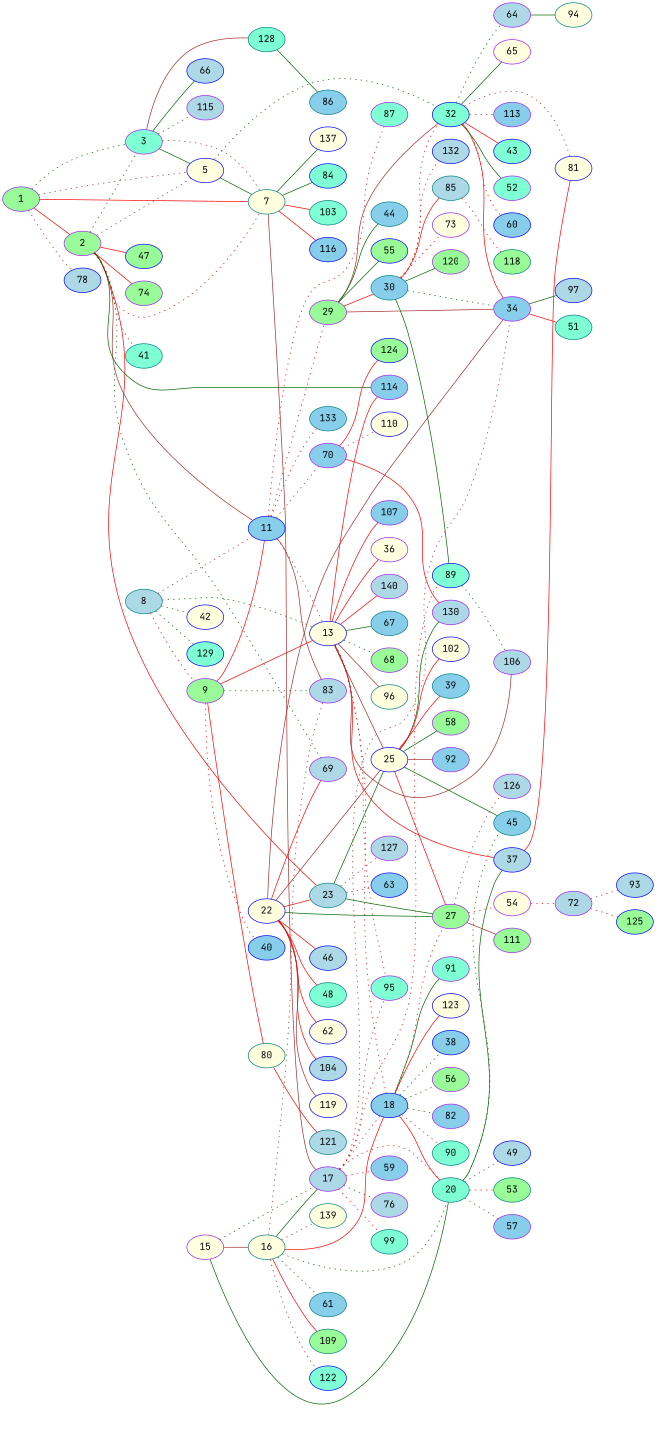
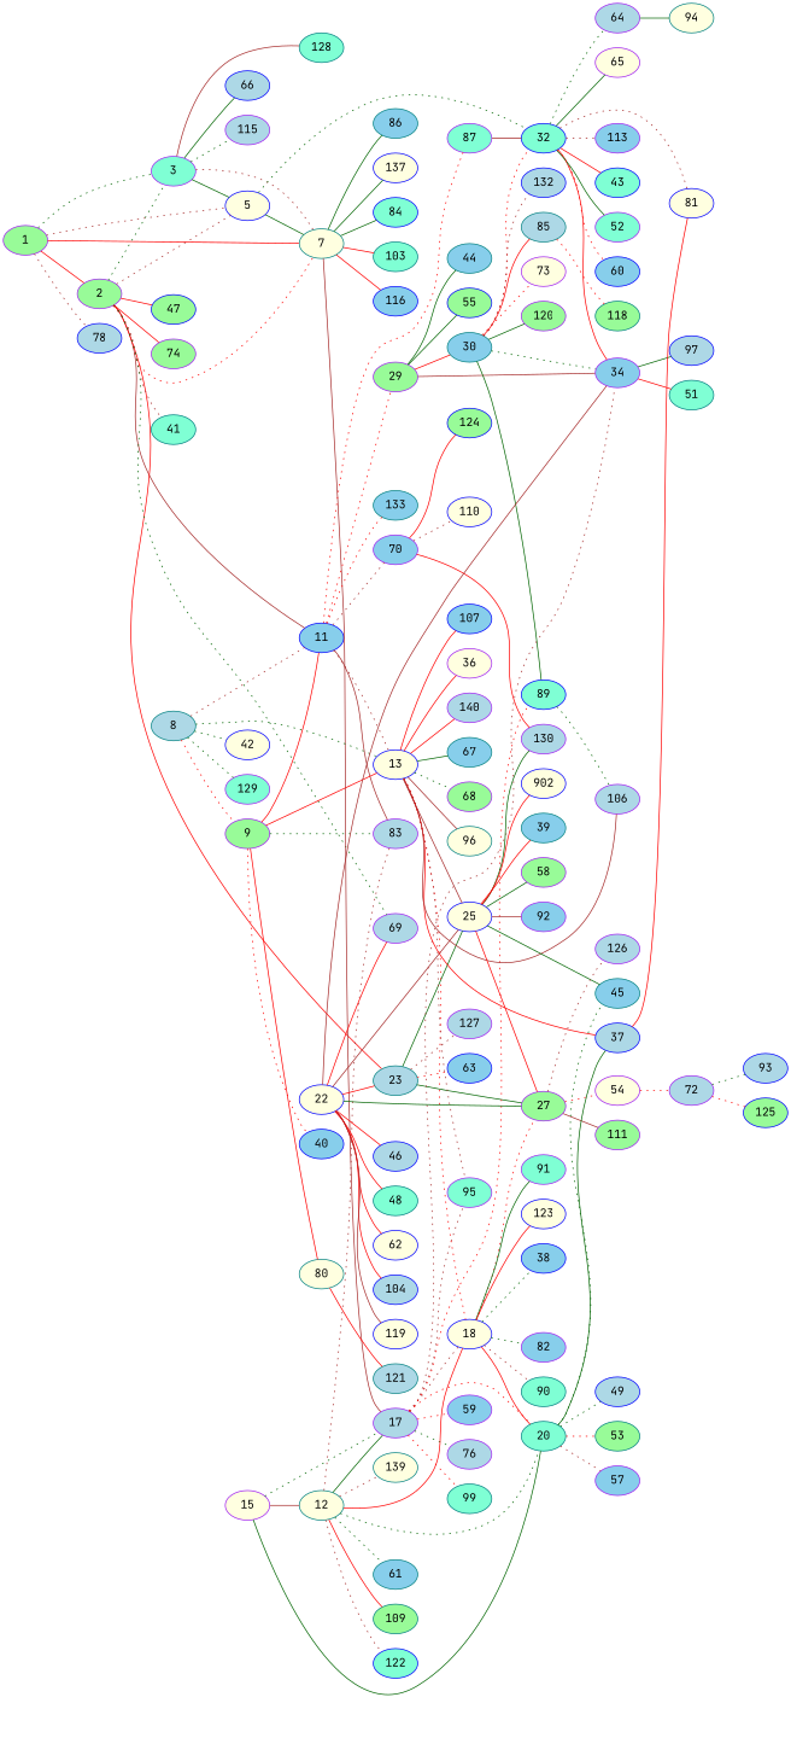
  graph {
    fontname="JetBrains Mono"
    rankdir=LR
    node [color=purple fillcolor=lightblue fontname="JetBrains Mono" style=filled]
    edge [color=red fontname="JetBrains Mono" style=solid]
    1 [fillcolor=palegreen super="+4"]
    2 [fillcolor=palegreen super="+6"]
    3 [fillcolor=aquamarine super="+79"]
    5 [color=blue fillcolor=lightyellow super="+105"]
    7 [color=teal fillcolor=lightyellow super="+71"]
    78 [color=blue]
    11 [color=blue fillcolor=skyblue super="+12"]
    23 [color=teal super="+26"]
    41 [color=teal fillcolor=aquamarine]
    47 [color=blue fillcolor=palegreen]
    69
    74 [fillcolor=palegreen super="+136"]
-   114 [fillcolor=skyblue]
    66 [color=blue]
    115
    128 [color=teal fillcolor=aquamarine]
    32 [color=blue fillcolor=aquamarine super="+33"]
    17 [super="+98"]
    84 [color=blue fillcolor=aquamarine]
    86 [color=teal fillcolor=skyblue]
    103 [color=teal fillcolor=aquamarine]
    116 [color=blue fillcolor=skyblue]
    137 [color=blue fillcolor=lightyellow]
    13 [color=blue fillcolor=lightyellow super="+14"]
    83 [super="+88"]
    29 [fillcolor=palegreen super="+31"]
    70 [fillcolor=skyblue]
    87 [fillcolor=aquamarine]
    133 [color=teal fillcolor=skyblue]
    25 [color=blue fillcolor=lightyellow super="+135"]
    27 [fillcolor=palegreen super="+28"]
    63 [color=blue fillcolor=skyblue super="+131"]
    127
    34 [fillcolor=skyblue super="+35"]
    43 [color=blue fillcolor=aquamarine super="+100"]
    52 [fillcolor=aquamarine]
    60 [color=blue fillcolor=skyblue]
    64
    65 [fillcolor=lightyellow]
    81 [color=blue fillcolor=lightyellow]
    113 [fillcolor=skyblue]
-   18 [color=blue fillcolor=skyblue super="+21"]
+   18 [color=blue fillcolor=lightyellow super="+21"]
    95 [fillcolor=aquamarine]
    20 [color=teal fillcolor=aquamarine super="+138"]
    59 [fillcolor=skyblue]
    76
    89 [color=blue fillcolor=aquamarine super="+112"]
    99 [color=teal fillcolor=aquamarine]
    8 [color=teal super="+50"]
    9 [fillcolor=palegreen super="+10"]
    42 [color=blue fillcolor=lightyellow]
-   129 [color=blue fillcolor=aquamarine]
+   129 [fillcolor=aquamarine]
    40 [color=blue fillcolor=skyblue]
    80 [color=teal fillcolor=lightyellow]
    36 [fillcolor=lightyellow]
    37 [color=blue]
    67 [color=teal fillcolor=skyblue]
    68 [fillcolor=palegreen]
    96 [color=teal fillcolor=lightyellow]
    106
-   107 [fillcolor=skyblue super="+108"]
+   107 [color=blue fillcolor=skyblue super="+108"]
    140
    121 [color=teal]
    30 [color=teal fillcolor=skyblue super="+117"]
    44 [color=teal fillcolor=skyblue]
    55 [color=blue fillcolor=palegreen]
    130
    110 [color=blue fillcolor=lightyellow]
    124 [color=blue fillcolor=palegreen]
    38 [color=blue fillcolor=skyblue]
-   56 [fillcolor=palegreen]
    82 [fillcolor=skyblue]
    90 [color=teal fillcolor=aquamarine]
    91 [fillcolor=aquamarine]
    123 [color=blue fillcolor=lightyellow]
    45 [color=teal fillcolor=skyblue super="+134"]
    39 [color=teal fillcolor=skyblue super="+77"]
    58 [fillcolor=palegreen]
    92 [fillcolor=skyblue]
-   102 [color=blue fillcolor=lightyellow]
-   16 [color=teal fillcolor=lightyellow super="+19"]
+   102 [color=blue fillcolor=lightyellow label=902]
+   16 [color=teal fillcolor=lightyellow super="+19" label=12]
    61 [color=teal fillcolor=skyblue]
    109 [color=teal fillcolor=palegreen]
    122 [color=blue fillcolor=aquamarine]
    139 [color=teal fillcolor=lightyellow]
    15 [fillcolor=lightyellow]
    49 [color=blue]
    53 [color=teal fillcolor=palegreen]
    57 [fillcolor=skyblue]
    51 [color=teal fillcolor=aquamarine]
    97 [color=blue]
    54 [fillcolor=lightyellow super="+75"]
    111 [fillcolor=palegreen]
    126
    22 [color=blue fillcolor=lightyellow super="+24"]
    46 [color=blue]
    48 [color=teal fillcolor=aquamarine]
    62 [color=blue fillcolor=lightyellow]
    104 [color=blue]
    119 [color=blue fillcolor=lightyellow]
    72 [super="+101"]
    73 [fillcolor=lightyellow]
    85 [color=teal]
    120 [fillcolor=palegreen]
    132 [color=blue]
    118 [color=teal fillcolor=palegreen]
    94 [color=teal fillcolor=lightyellow]
    93 [color=blue]
    125 [color=blue fillcolor=palegreen]
    1 -- 2 [weight=4]
    1 -- 3 [color=darkgreen style=dotted weight=2]
    1 -- 5 [color=brown style=dotted weight=2]
    1 -- 7 [weight=2]
    1 -- 78 [color=brown style=dotted]
    2 -- 3 [color=darkgreen style=dotted weight=2]
    2 -- 5 [color=brown style=dotted weight=2]
    2 -- 7 [style=dotted weight=2]
    2 -- 11 [color=brown]
    2 -- 23
    2 -- 41 [color=brown style=dotted]
    2 -- 47
    2 -- 69 [color=darkgreen style=dotted]
    2 -- 74
-   2 -- 114 [color=darkgreen]
    3 -- 5 [color=darkgreen]
    3 -- 7 [color=brown style=dotted]
    3 -- 66 [color=darkgreen]
    3 -- 115 [color=darkgreen style=dotted]
    3 -- 128 [color=brown]
    5 -- 7 [color=darkgreen]
    5 -- 32 [color=darkgreen style=dotted]
    7 -- 17 [color=brown]
    7 -- 84 [color=darkgreen]
-   128 -- 86 [color=darkgreen]
+   7 -- 86 [color=darkgreen]
    7 -- 103
    7 -- 116
    7 -- 137 [color=darkgreen]
    11 -- 13 [color=brown style=dotted weight=4]
    11 -- 83 [color=brown]
    11 -- 29 [style=dotted]
    11 -- 70 [color=brown style=dotted]
    11 -- 87 [style=dotted]
    11 -- 133 [style=dotted]
    23 -- 25 [color=darkgreen weight=2]
    23 -- 27 [color=darkgreen weight=4]
    23 -- 63 [style=dotted]
    23 -- 127 [color=brown style=dotted]
    32 -- 34 [weight=4]
    32 -- 43
    32 -- 52 [color=darkgreen]
    32 -- 60 [style=dotted]
    32 -- 64 [color=darkgreen style=dotted]
    32 -- 65 [color=darkgreen]
    32 -- 81 [color=brown style=dotted]
    32 -- 113 [color=brown style=dotted]
    17 -- 34 [color=brown style=dotted]
    17 -- 18 [color=brown style=dotted weight=2]
    17 -- 95 [color=brown style=dotted]
    17 -- 20 [style=dotted]
    17 -- 59 [style=dotted]
    17 -- 76 [color=darkgreen style=dotted]
    17 -- 89 [style=dotted]
    17 -- 99 [style=dotted]
-   13 -- 114
    13 -- 25 [color=brown]
    13 -- 18 [style=dotted]
    13 -- 95 [color=brown style=dotted]
    13 -- 36
    13 -- 37
    13 -- 67 [color=darkgreen]
    13 -- 68 [color=darkgreen style=dotted]
    13 -- 96 [color=brown]
    13 -- 106 [color=brown]
    13 -- 107
    13 -- 140
-   29 -- 32 [color=brown weight=4]
+   87 -- 32 [color=brown weight=4]
    29 -- 34 [color=brown weight=4]
    29 -- 30 [weight=2]
    29 -- 44 [color=darkgreen]
    29 -- 55 [color=darkgreen]
    70 -- 130
    70 -- 110 [color=brown style=dotted]
    70 -- 124
    25 -- 27 [weight=2]
    25 -- 130 [color=darkgreen]
    25 -- 45 [color=darkgreen]
    25 -- 39
    25 -- 58 [color=darkgreen]
    25 -- 92 [color=brown]
    25 -- 102
    27 -- 54 [style=dotted]
    27 -- 111 [color=brown]
    27 -- 126 [color=brown style=dotted]
    34 -- 51
    34 -- 97 [color=darkgreen]
    64 -- 94 [color=darkgreen]
    18 -- 27 [style=dotted]
    18 -- 20 [weight=2]
    18 -- 38 [color=darkgreen style=dotted]
-   18 -- 56 [color=darkgreen style=dotted]
    18 -- 82 [color=darkgreen style=dotted]
    18 -- 90 [color=brown style=dotted]
    18 -- 91 [color=darkgreen]
    18 -- 123
    20 -- 37 [color=darkgreen]
    20 -- 45 [color=darkgreen style=dotted]
    20 -- 49 [color=darkgreen style=dotted]
    20 -- 53 [style=dotted]
    20 -- 57 [color=brown style=dotted]
    89 -- 106 [color=darkgreen style=dotted]
    8 -- 11 [color=brown style=dotted weight=2]
    8 -- 13 [color=darkgreen style=dotted weight=2]
    8 -- 9 [style=dotted weight=2]
    8 -- 42 [color=darkgreen style=dotted]
    8 -- 129 [color=darkgreen style=dotted]
    9 -- 11 [weight=4]
    9 -- 13 [weight=4]
    9 -- 83 [color=darkgreen style=dotted]
    9 -- 40 [style=dotted]
    9 -- 80
    80 -- 121
    37 -- 81
    30 -- 32 [style=dotted weight=2]
    30 -- 34 [color=darkgreen style=dotted weight=2]
    30 -- 89 [color=darkgreen]
    30 -- 73 [style=dotted]
    30 -- 85
    30 -- 120 [color=darkgreen]
    30 -- 132 [color=brown style=dotted]
    16 -- 17 [color=darkgreen weight=2]
    16 -- 83 [color=brown style=dotted]
    16 -- 18 [weight=4]
    16 -- 20 [color=darkgreen style=dotted weight=2]
    16 -- 61 [color=darkgreen style=dotted]
    16 -- 109
    16 -- 122 [color=brown style=dotted]
    16 -- 139 [color=brown style=dotted]
    15 -- 17 [color=darkgreen style=dotted]
    15 -- 20 [color=darkgreen]
    15 -- 16 [color=brown weight=2]
    54 -- 72 [style=dotted]
    22 -- 23 [weight=4]
    22 -- 69
    22 -- 25 [color=brown weight=2]
    22 -- 27 [color=darkgreen weight=4]
    22 -- 34 [color=brown]
    22 -- 46
    22 -- 48
    22 -- 62
    22 -- 104
    22 -- 119 [color=brown]
-   72 -- 93 [style=dotted]
+   72 -- 93 [color=darkgreen style=dotted]
    72 -- 125 [style=dotted]
    85 -- 118 [style=dotted]
  }
